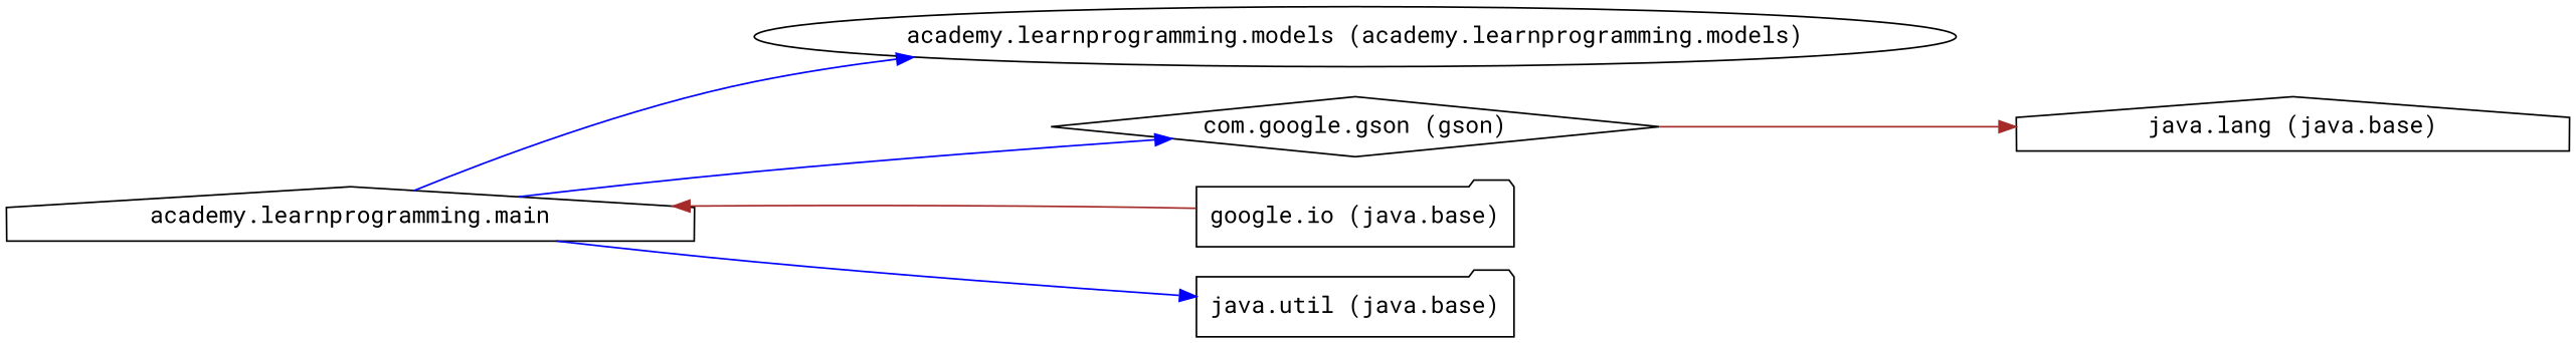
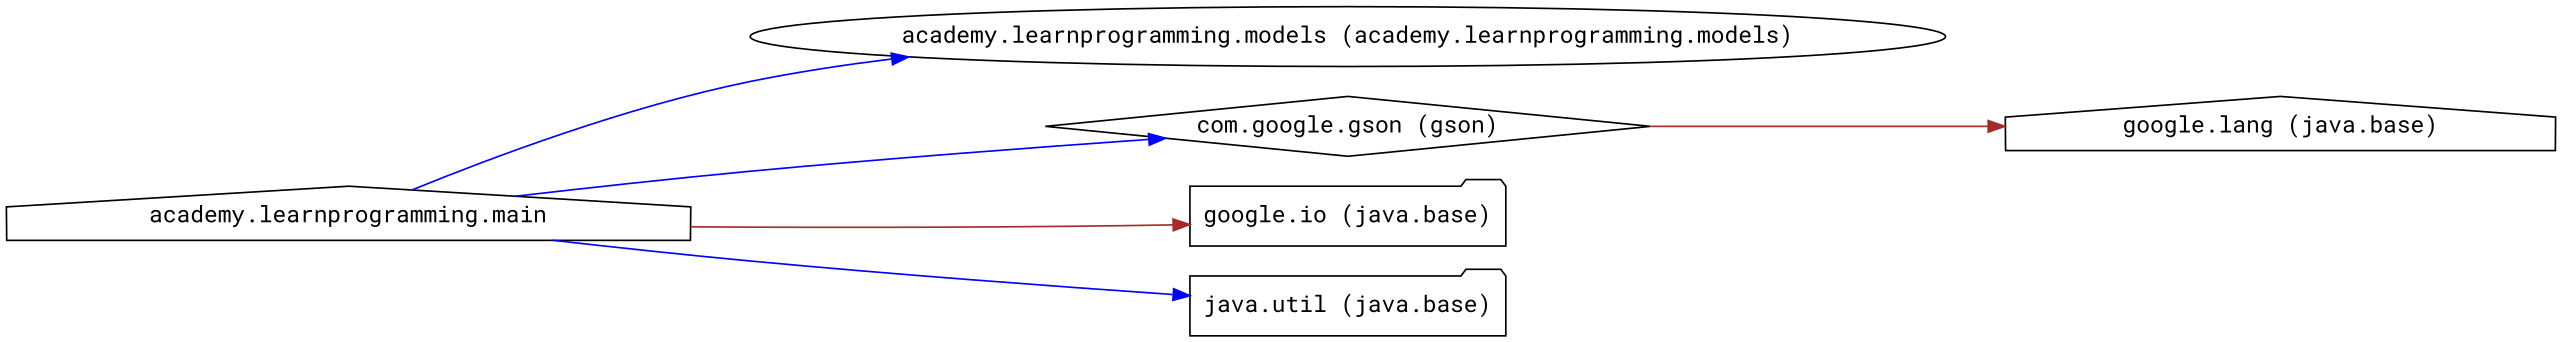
  digraph {
    fontname="Roboto Mono"
    rankdir=LR
    node [fontname="Roboto Mono" shape=house]
    edge [color=blue fontname="Roboto Mono"]
    "academy.learnprogramming.models (academy.learnprogramming.models)" [shape=ellipse]
    "academy.learnprogramming.main"
    "com.google.gson (gson)" [shape=diamond]
    n4 [label="google.io (java.base)" shape=folder]
    "java.util (java.base)" [shape=folder]
-   "java.lang (java.base)"
+   "java.lang (java.base)" [label="google.lang (java.base)"]
    "academy.learnprogramming.main" -> "academy.learnprogramming.models (academy.learnprogramming.models)"
    "academy.learnprogramming.main" -> "com.google.gson (gson)"
-   n4 -> "academy.learnprogramming.main" [color=brown]
+   "academy.learnprogramming.main" -> n4 [color=brown]
    "academy.learnprogramming.main" -> "java.util (java.base)"
    "com.google.gson (gson)" -> "java.lang (java.base)" [color=brown]
  }
